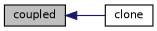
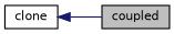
  digraph {
    rankdir=LR
    node [color=black fontname=Helvetica fontsize=10 shape=record]
    n1 [fillcolor=grey75 fontcolor=black height=0.2 label=coupled style=filled width=0.4]
    n2 [height=0.2 label=clone width=0.4]
-   n1 -> n2 [color=midnightblue dir=back fontname=Helvetica fontsize=10 labelfontname=Helvetica labelfontsize=10 style=solid]
+   n2 -> n1 [color=midnightblue dir=back fontname=Helvetica fontsize=10 labelfontname=Helvetica labelfontsize=10 style=solid]
  }
